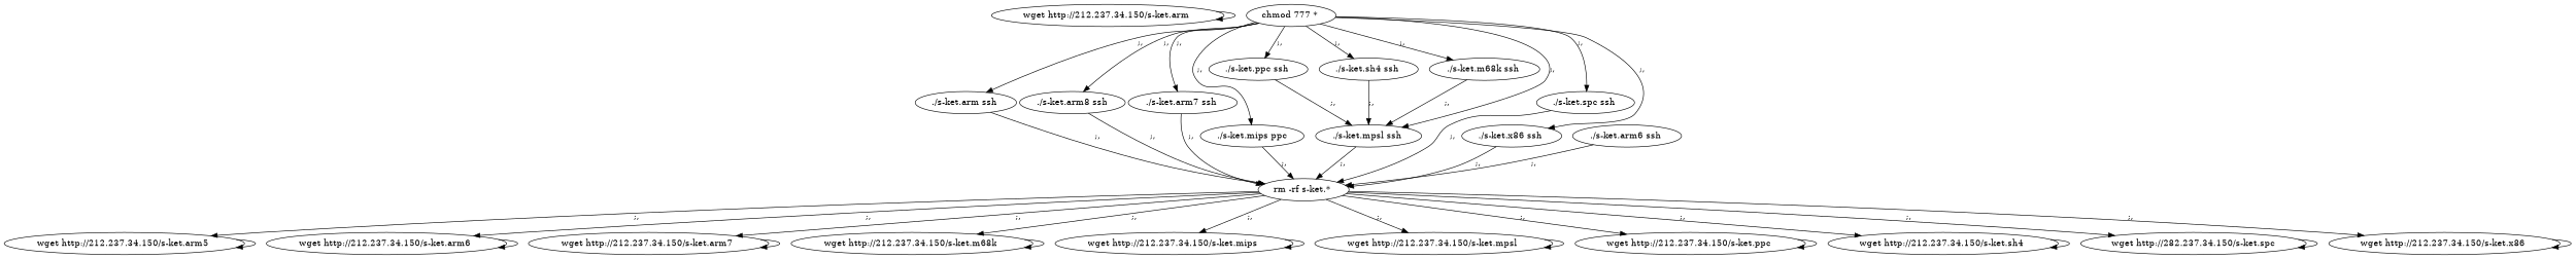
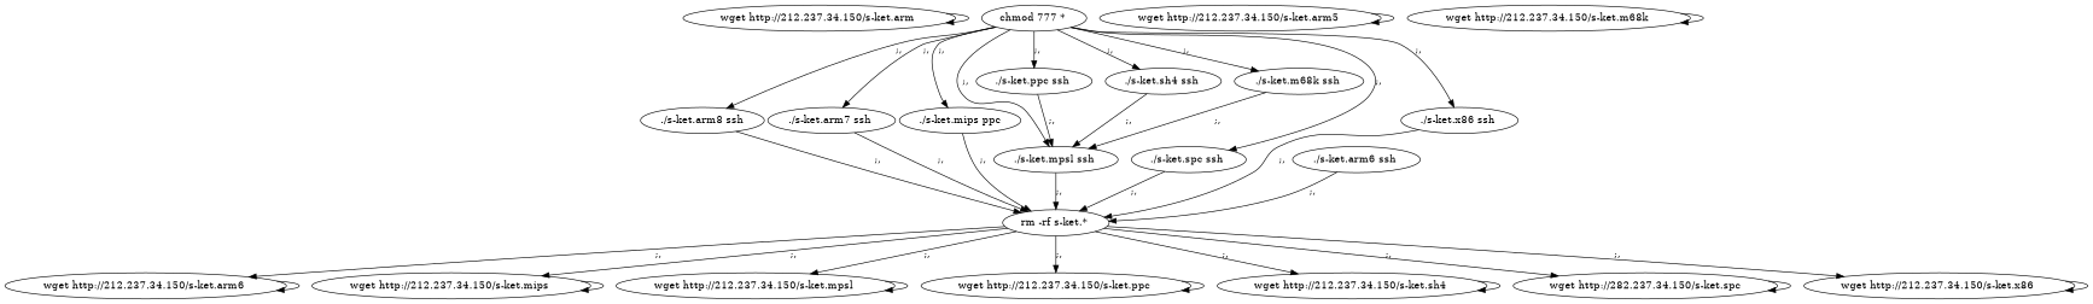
  digraph {
    n1 [label="wget http://212.237.34.150/s-ket.arm "]
    n2 [label="chmod 777 * "]
-   n3 [label="./s-ket.arm ssh "]
    n4 [label="./s-ket.arm8 ssh"]
    n5 [label="./s-ket.arm7 ssh "]
    n6 [label="./s-ket.m68k ssh "]
    n7 [label="./s-ket.mips ppc"]
    n8 [label="./s-ket.mpsl ssh "]
    n9 [label="./s-ket.ppc ssh "]
    n10 [label="./s-ket.sh4 ssh "]
    n11 [label="./s-ket.spc ssh "]
    n12 [label="./s-ket.x86 ssh "]
    n13 [label="rm -rf s-ket.* "]
    n14 [label="./s-ket.arm6 ssh "]
    n15 [label="wget http://212.237.34.150/s-ket.arm5 "]
    n16 [label="wget http://212.237.34.150/s-ket.arm6 "]
-   n17 [label="wget http://212.237.34.150/s-ket.arm7 "]
    n18 [label="wget http://212.237.34.150/s-ket.m68k "]
    n19 [label="wget http://212.237.34.150/s-ket.mips "]
    n20 [label="wget http://212.237.34.150/s-ket.mpsl "]
    n21 [label="wget http://212.237.34.150/s-ket.ppc "]
    n22 [label="wget http://212.237.34.150/s-ket.sh4 "]
    n23 [label="wget http://282.237.34.150/s-ket.spc"]
    n24 [label="wget http://212.237.34.150/s-ket.x86 "]
    n1 -> n1
-   n2 -> n3 [label=";,"]
    n2 -> n4 [label=";,"]
    n2 -> n5 [label=";,"]
    n2 -> n6 [label=";,"]
    n2 -> n7 [label=";,"]
    n2 -> n8 [label=";,"]
    n2 -> n9 [label=";,"]
    n2 -> n10 [label=";,"]
    n2 -> n11 [label=";,"]
    n2 -> n12 [label=";,"]
-   n3 -> n13 [label=";,"]
    n4 -> n13 [label=";,"]
    n5 -> n13 [label=";,"]
    n6 -> n8 [label=";,"]
    n7 -> n13 [label=";,"]
    n8 -> n13 [label=";,"]
    n9 -> n8 [label=";,"]
    n10 -> n8 [label=";,"]
    n11 -> n13 [label=";,"]
    n12 -> n13 [label=";,"]
-   n13 -> n15 [label=";,"]
    n13 -> n16 [label=";,"]
-   n13 -> n17 [label=";,"]
-   n13 -> n18 [label=";,"]
    n13 -> n19 [label=";,"]
    n13 -> n20 [label=";,"]
    n13 -> n21 [label=";,"]
    n13 -> n22 [label=";,"]
    n13 -> n23 [label=";,"]
    n13 -> n24 [label=";,"]
    n14 -> n13 [label=";,"]
    n15 -> n15
    n16 -> n16
-   n17 -> n17
    n18 -> n18
    n19 -> n19
    n20 -> n20
    n21 -> n21
    n22 -> n22
    n23 -> n23
    n24 -> n24
  }
